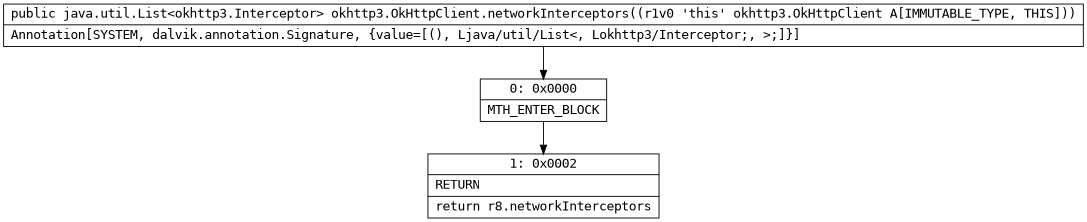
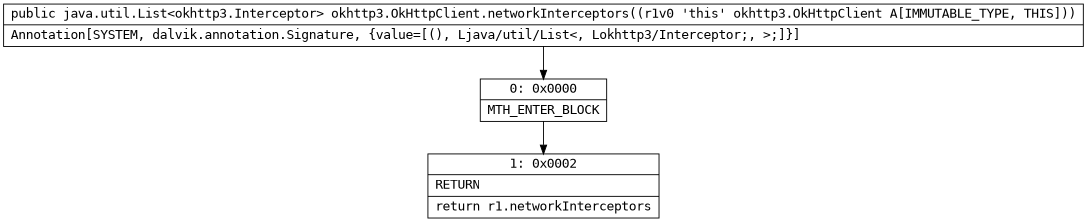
  digraph {
    fontname="DejaVu Sans Mono"
    node [shape=record fontname="DejaVu Sans Mono"]
    edge [fontname="DejaVu Sans Mono"]
    n1 [label="{0\:\ 0x0000|MTH_ENTER_BLOCK\l}"]
-   n2 [label="{1\:\ 0x0002|RETURN\l|return r8.networkInterceptors\l}"]
+   n2 [label="{1\:\ 0x0002|RETURN\l|return r1.networkInterceptors\l}"]
    n3 [label="{public java.util.List\<okhttp3.Interceptor\> okhttp3.OkHttpClient.networkInterceptors((r1v0 'this' okhttp3.OkHttpClient A[IMMUTABLE_TYPE, THIS]))  | Annotation[SYSTEM, dalvik.annotation.Signature, \{value=[(), Ljava\/util\/List\<, Lokhttp3\/Interceptor;, \>;]\}]\l}"]
    n1 -> n2
    n3 -> n1
  }
